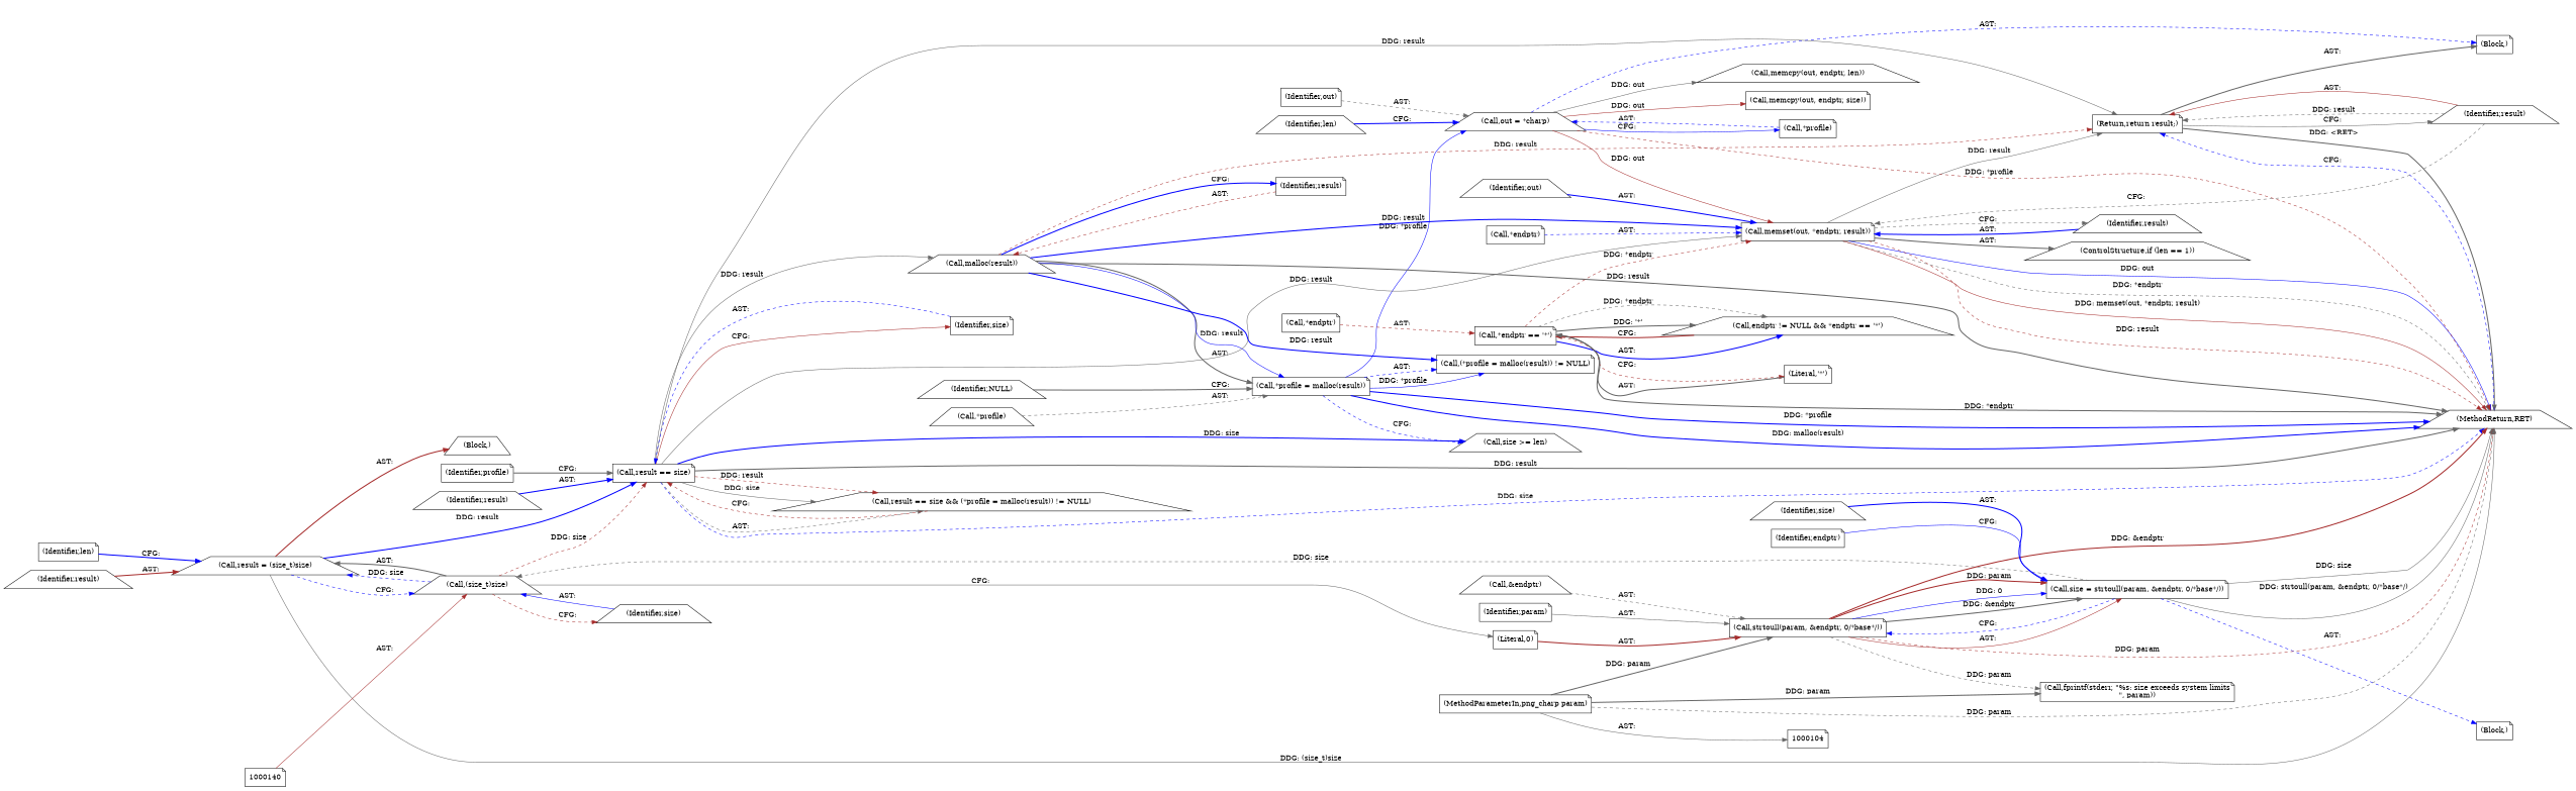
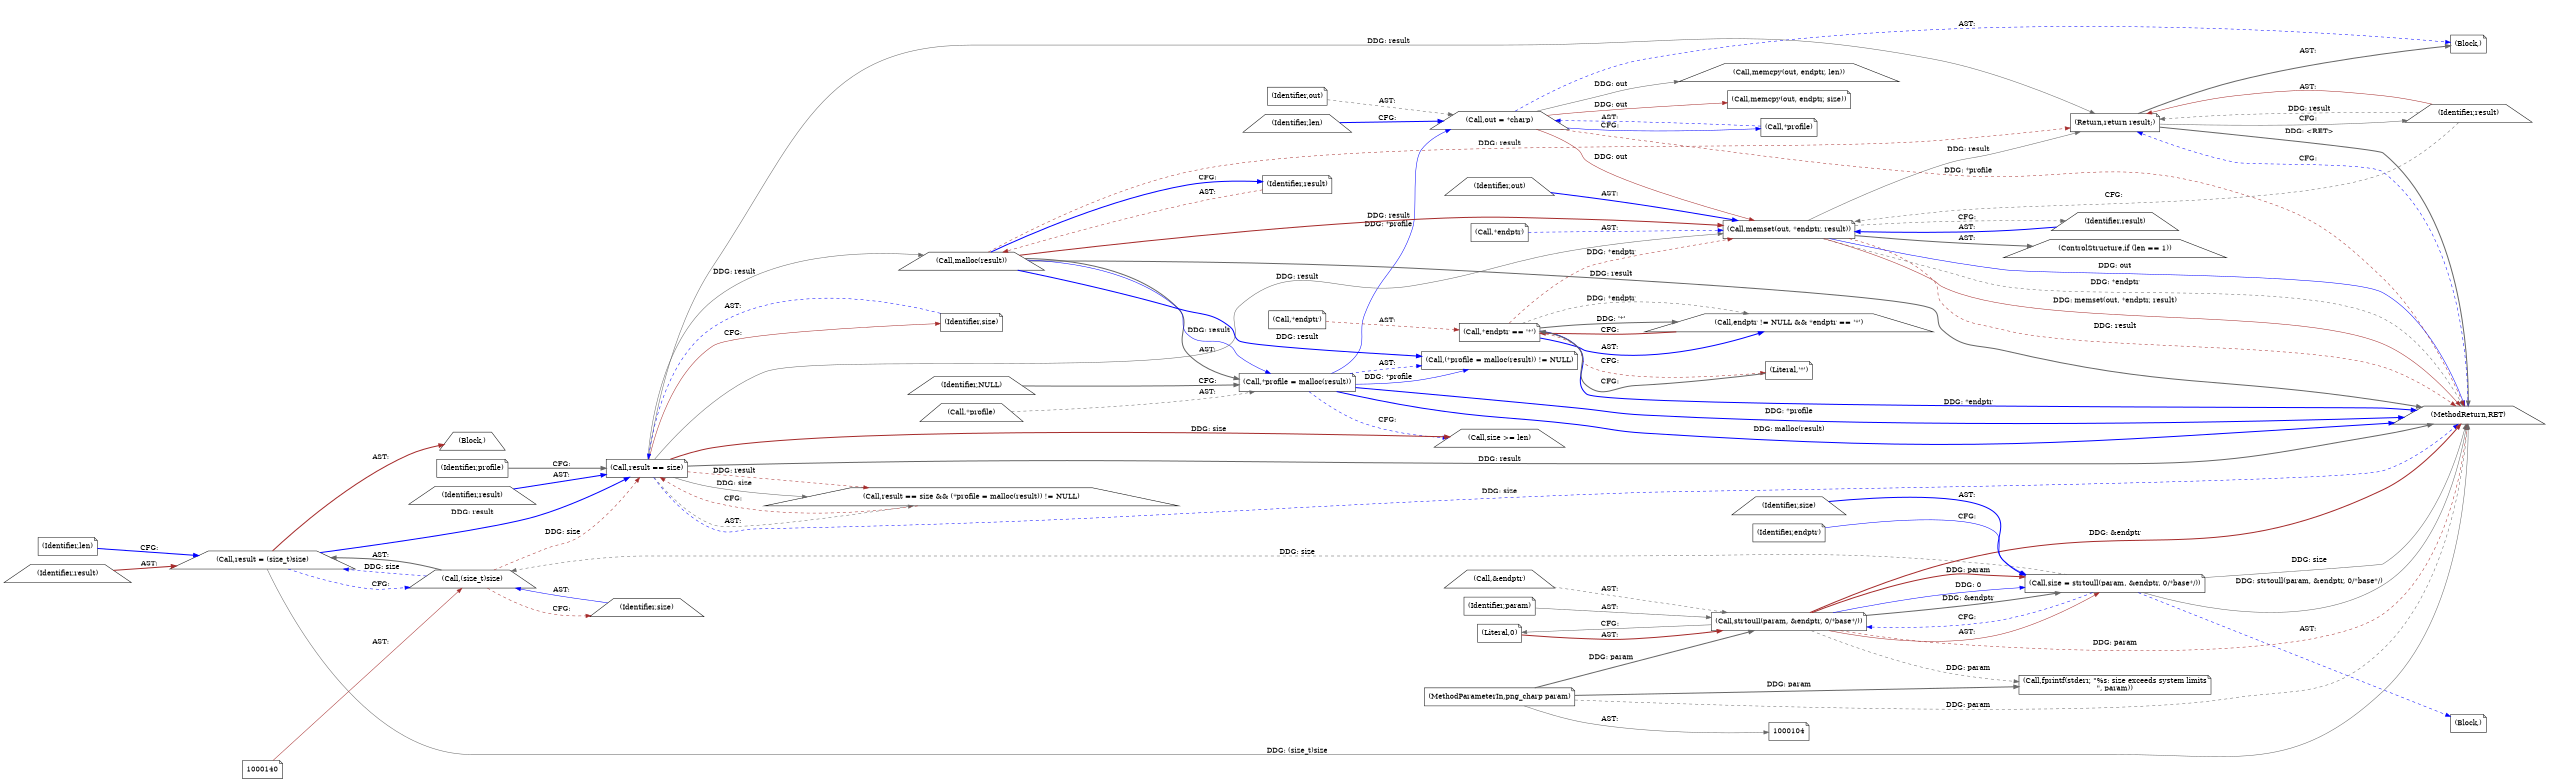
  digraph {
    rankdir=LR
    node [shape=note]
    edge [color=gray40 style=dashed]
    n1 [label="(Call,memset(out, *endptr, result))"]
    n2 [label="(Return,return result;)"]
    n3 [label="(ControlStructure,if (len == 1))" shape=trapezium]
    n4 [label="(MethodReturn,RET)" shape=trapezium]
    n5 [label="(Identifier,result)" shape=trapezium]
    n6 [label="(Block,)"]
    n7 [label="(Identifier,result)" shape=trapezium]
    n8 [label="(Call,out = *charp)" shape=trapezium]
    n9 [label="(Call,memcpy(out, endptr, size))"]
    n10 [label="(Call,*profile)"]
    n11 [label="(Call,memcpy(out, endptr, len))" shape=trapezium]
    n12 [label="(Call,*profile = malloc(result))"]
    n13 [label="(Call,(*profile = malloc(result)) != NULL)"]
    n14 [label="(Call,size >= len)" shape=trapezium]
    n15 [label="(Call,malloc(result))" shape=trapezium]
    n16 [label="(Identifier,result)"]
    n17 [label="(Call,result == size)"]
    n18 [label="(Call,result == size && (*profile = malloc(result)) != NULL)" shape=trapezium]
    n19 [label="(Identifier,size)"]
    n20 [label="(Call,result = (size_t)size)" shape=trapezium]
    n21 [label="(Call,(size_t)size)" shape=trapezium]
    n22 [label="(Block,)" shape=trapezium]
    n23 [label="(Identifier,size)" shape=trapezium]
    n24 [label="(Call,size = strtoull(param, &endptr, 0/*base*/))"]
    n25 [label="(Call,strtoull(param, &endptr, 0/*base*/))"]
    n26 [label="(Block,)"]
    n27 [label="(Call,fprintf(stderr, \"%s: size exceeds system limits\n\", param))"]
    n28 [label="(Literal,0)"]
    n29 [label="(MethodParameterIn,png_charp param)"]
    1000104
    n31 [label="(Call,*endptr == '*')"]
    n32 [label="(Call,endptr != NULL && *endptr == '*')" shape=trapezium]
    n33 [label="(Literal,'*')"]
    n34 [label="(Identifier,profile)"]
    n35 [label="(Identifier,size)" shape=trapezium]
    n36 [label="(Identifier,len)" shape=trapezium]
    n37 [label="(Identifier,NULL)" shape=trapezium]
    n38 [label="(Identifier,out)" shape=trapezium]
    n39 [label="(Identifier,endptr)"]
    n40 [label="(Call,&endptr)" shape=trapezium]
    n41 [label="(Identifier,param)"]
    n42 [label="(Identifier,len)"]
    n43 [label="(Identifier,out)"]
    n44 [label="(Identifier,result)" shape=trapezium]
    n45 [label="(Call,*profile)" shape=trapezium]
    n46 [label="(Call,*endptr)"]
    n47 [label="(Call,*endptr)"]
    n48 [label="(Identifier,result)" shape=trapezium]
    1000140
    n1 -> n2 [label="DDG: result" style=solid]
    n1 -> n3 [label="AST: " style=bold]
    n1 -> n4 [color=blue label="DDG: out" style=solid]
    n1 -> n4 [label="DDG: *endptr"]
    n1 -> n4 [color=brown label="DDG: memset(out, *endptr, result)" style=solid]
    n1 -> n4 [color=brown label="DDG: result"]
    n1 -> n5 [label="CFG: "]
    n2 -> n4 [label="DDG: <RET>" style=bold]
    n2 -> n6 [label="AST: " style=bold]
    n2 -> n7 [label="CFG: " style=solid]
    n4 -> n2 [color=blue label="CFG: "]
    n5 -> n1 [color=blue label="AST: " style=bold]
    n7 -> n1 [label="CFG: "]
    n7 -> n2 [color=brown label="AST: " style=solid]
    n7 -> n2 [label="DDG: result"]
    n8 -> n1 [color=brown label="DDG: out" style=solid]
    n8 -> n4 [color=brown label="DDG: *profile"]
    n8 -> n6 [color=blue label="AST: "]
    n8 -> n9 [color=brown label="DDG: out" style=solid]
    n8 -> n10 [color=blue label="CFG: " style=solid]
    n8 -> n11 [label="DDG: out" style=solid]
    n10 -> n8 [color=blue label="AST: "]
    n12 -> n4 [color=blue label="DDG: *profile" style=bold]
    n12 -> n4 [color=blue label="DDG: malloc(result)" style=bold]
    n12 -> n8 [color=blue label="DDG: *profile" style=solid]
    n12 -> n13 [color=blue label="AST: "]
    n12 -> n13 [color=blue label="DDG: *profile" style=solid]
    n12 -> n14 [color=blue label="CFG: "]
-   n15 -> n1 [color=blue label="DDG: result" style=bold]
+   n15 -> n1 [color=brown label="DDG: result" style=bold]
    n15 -> n2 [color=brown label="DDG: result"]
    n15 -> n4 [label="DDG: result" style=bold]
    n15 -> n12 [label="AST: " style=bold]
    n15 -> n12 [color=blue label="DDG: result" style=solid]
    n15 -> n13 [color=blue label="DDG: result" style=bold]
    n15 -> n16 [color=blue label="CFG: " style=bold]
    n16 -> n15 [color=brown label="AST: "]
    n17 -> n1 [label="DDG: result" style=solid]
    n17 -> n2 [label="DDG: result" style=solid]
    n17 -> n4 [color=blue label="DDG: size"]
    n17 -> n4 [label="DDG: result" style=bold]
-   n17 -> n14 [color=blue label="DDG: size" style=bold]
+   n17 -> n14 [color=brown label="DDG: size" style=bold]
    n17 -> n15 [label="DDG: result" style=solid]
    n17 -> n18 [label="AST: "]
    n17 -> n18 [color=brown label="DDG: result"]
    n17 -> n18 [label="DDG: size" style=solid]
    n17 -> n19 [color=brown label="CFG: " style=solid]
    n18 -> n17 [color=brown label="CFG: "]
    n19 -> n17 [color=blue label="AST: "]
    n20 -> n4 [label="DDG: (size_t)size" style=solid]
    n20 -> n17 [color=blue label="DDG: result" style=bold]
    n20 -> n21 [color=blue label="CFG: "]
    n20 -> n22 [color=brown label="AST: " style=bold]
    n21 -> n17 [color=brown label="DDG: size"]
    n21 -> n20 [label="AST: " style=bold]
    n21 -> n20 [color=blue label="DDG: size"]
    n21 -> n23 [color=brown label="CFG: "]
    n23 -> n21 [color=blue label="AST: " style=solid]
    n24 -> n4 [label="DDG: size" style=solid]
    n24 -> n4 [label="DDG: strtoull(param, &endptr, 0/*base*/)" style=solid]
    n24 -> n21 [label="DDG: size"]
    n24 -> n25 [color=blue label="CFG: "]
    n24 -> n26 [color=blue label="AST: "]
    n25 -> n4 [color=brown label="DDG: &endptr" style=bold]
    n25 -> n4 [color=brown label="DDG: param"]
    n25 -> n24 [color=brown label="AST: " style=solid]
    n25 -> n24 [color=brown label="DDG: param" style=bold]
    n25 -> n24 [label="DDG: &endptr" style=bold]
    n25 -> n24 [color=blue label="DDG: 0" style=solid]
    n25 -> n27 [label="DDG: param"]
-   n21 -> n28 [label="CFG: " style=solid]
+   n25 -> n28 [label="CFG: " style=solid]
    n28 -> n25 [color=brown label="AST: " style=bold]
    n29 -> n4 [label="DDG: param"]
    n29 -> n25 [label="DDG: param" style=bold]
    n29 -> n27 [label="DDG: param" style=bold]
    n29 -> 1000104 [label="AST: " style=solid]
    n31 -> n1 [color=brown label="DDG: *endptr"]
-   n31 -> n4 [label="DDG: *endptr" style=bold]
+   n31 -> n4 [color=blue label="DDG: *endptr" style=bold]
    n31 -> n32 [color=blue label="AST: " style=bold]
    n31 -> n32 [label="DDG: *endptr"]
    n31 -> n32 [label="DDG: '*'" style=bold]
    n31 -> n33 [color=brown label="CFG: "]
    n32 -> n31 [color=brown label="CFG: " style=bold]
-   n33 -> n31 [label="AST: " style=bold]
+   n33 -> n31 [label="CFG: " style=bold]
    n34 -> n17 [label="CFG: " style=bold]
    n35 -> n24 [color=blue label="AST: " style=bold]
    n36 -> n8 [color=blue label="CFG: " style=bold]
    n37 -> n12 [label="CFG: " style=bold]
    n38 -> n1 [color=blue label="AST: " style=bold]
    n39 -> n24 [color=blue label="CFG: " style=solid]
    n40 -> n25 [label="AST: "]
    n41 -> n25 [label="AST: " style=solid]
    n42 -> n20 [color=blue label="CFG: " style=bold]
    n43 -> n8 [label="AST: "]
    n44 -> n17 [color=blue label="AST: " style=bold]
    n45 -> n12 [label="AST: "]
    n46 -> n1 [color=blue label="AST: "]
    n47 -> n31 [color=brown label="AST: "]
    n48 -> n20 [color=brown label="AST: " style=bold]
    1000140 -> n21 [color=brown label="AST: " style=solid]
  }
